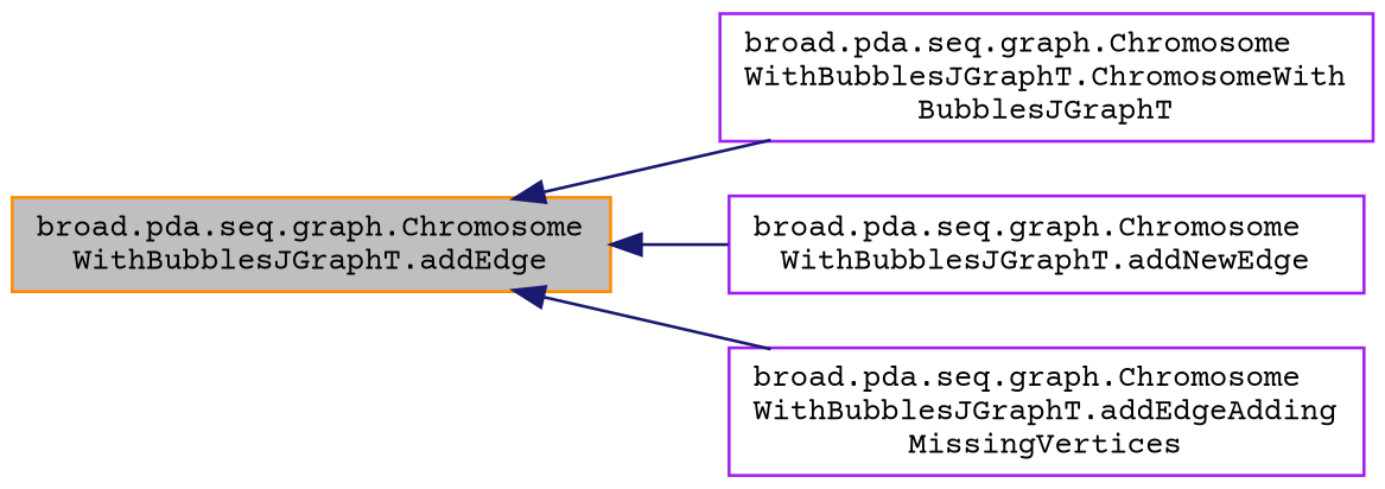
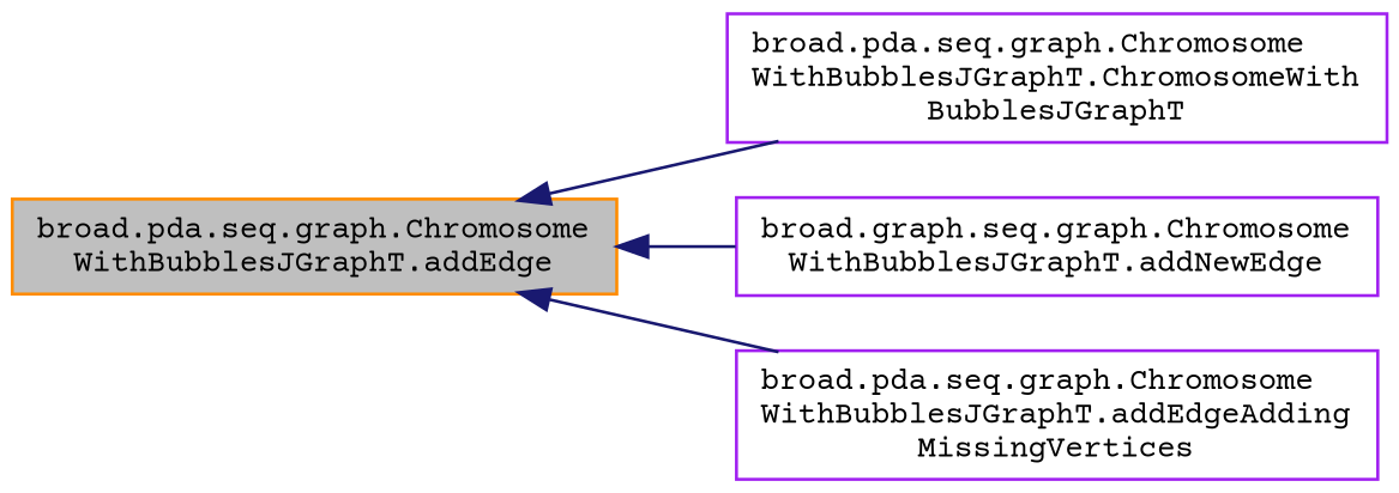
  digraph {
    rankdir=LR
    fontname="Courier Prime"
    node [color=purple fillcolor=white fontname="Courier Prime" fontsize=10 shape=record style=filled]
    edge [color=midnightblue dir=back fontname="Courier Prime" fontsize=10 labelfontname=Helvetica labelfontsize=10 style=solid]
    n1 [color=darkorange fillcolor=grey75 fontcolor=black height=0.2 label="broad.pda.seq.graph.Chromosome\lWithBubblesJGraphT.addEdge" width=0.4]
    n2 [height=0.2 label="broad.pda.seq.graph.Chromosome\lWithBubblesJGraphT.ChromosomeWith\lBubblesJGraphT" width=0.4]
-   n3 [height=0.2 label="broad.pda.seq.graph.Chromosome\lWithBubblesJGraphT.addNewEdge" width=0.4]
+   n3 [height=0.2 label="broad.graph.seq.graph.Chromosome\lWithBubblesJGraphT.addNewEdge" width=0.4]
    n4 [height=0.2 label="broad.pda.seq.graph.Chromosome\lWithBubblesJGraphT.addEdgeAdding\lMissingVertices" width=0.4]
    n1 -> n2
    n1 -> n3
    n1 -> n4
  }
